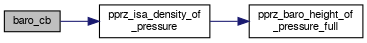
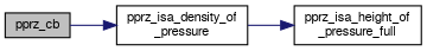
  digraph {
    rankdir=LR
    node [color=black fillcolor=white fontname=FreeSans fontsize=10 shape=record style=filled]
    edge [color=midnightblue fontname=FreeSans fontsize=10 labelfontname=FreeSans labelfontsize=10 style=solid]
-   n1 [fillcolor=grey75 fontcolor=black height=0.2 label=baro_cb width=0.4]
+   n1 [fillcolor=grey75 fontcolor=black height=0.2 label=pprz_cb width=0.4]
    n2 [height=0.2 label="pprz_isa_density_of\l_pressure" width=0.4]
-   n3 [height=0.2 label="pprz_baro_height_of\l_pressure_full" width=0.4]
+   n3 [height=0.2 label="pprz_isa_height_of\l_pressure_full" width=0.4]
    n1 -> n2
    n2 -> n3
  }
